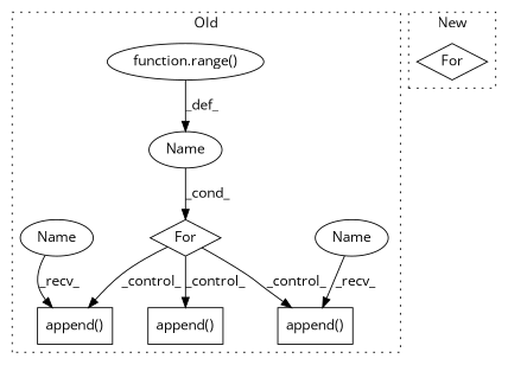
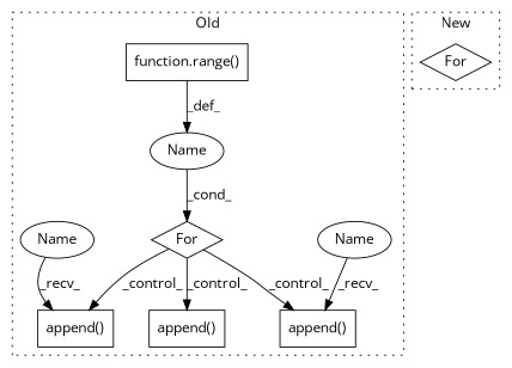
  digraph {
    fontname="Open Sans"
    node [a=75 l="20,1" shape=box fontname="Open Sans"]
    edge [fontname="Open Sans"]
    n1 [label="append()" s="1035,1073"]
    n2 [label="append()" s="968,999"]
-   n3 [l="6,1" label="function.range()" s="908,924" shape=ellipse]
+   n3 [l="6,1" label="function.range()" s="908,924"]
    n4 [a=87 l=3 label=Name s=901 shape=ellipse]
    n5 [a=107 l="4,14" label=For s="897,925" shape=diamond]
    n6 [l="11,1" label="append()" s="1087,1217"]
    n7 [a=87 l=12 label=Name s=1035 shape=ellipse]
    n8 [a=87 l=12 label=Name s=968 shape=ellipse]
    n9 [a=107 l="4,14" label=For s="1160,1183" shape=diamond]
    subgraph cluster_1 {
      label=Old
      style=dotted
      n1
      n2
      n3
      n4
      n5
      n6
      n7
      n8
    }
    subgraph cluster_2 {
      label=New
      style=dotted
      n9
    }
    n3 -> n4 [label=_def_]
    n4 -> n5 [label=_cond_]
    n5 -> n1 [label=_control_]
    n5 -> n2 [label=_control_]
    n5 -> n6 [label=_control_]
    n7 -> n1 [label=_recv_]
    n8 -> n2 [label=_recv_]
  }
